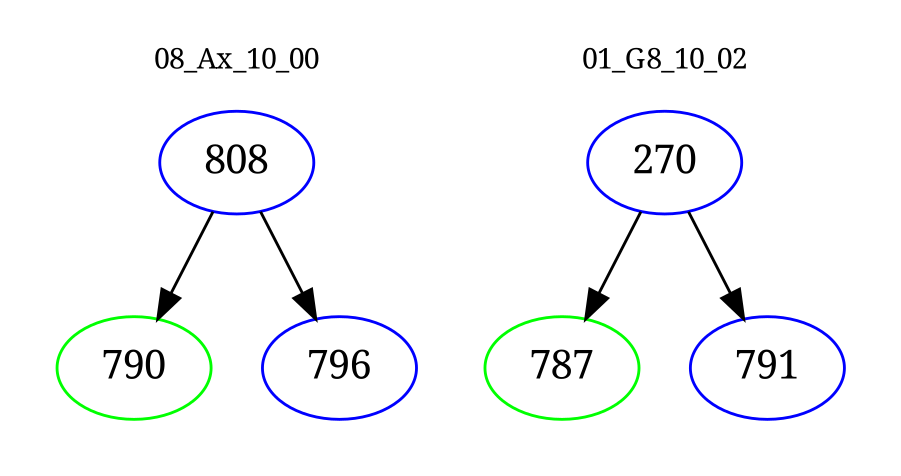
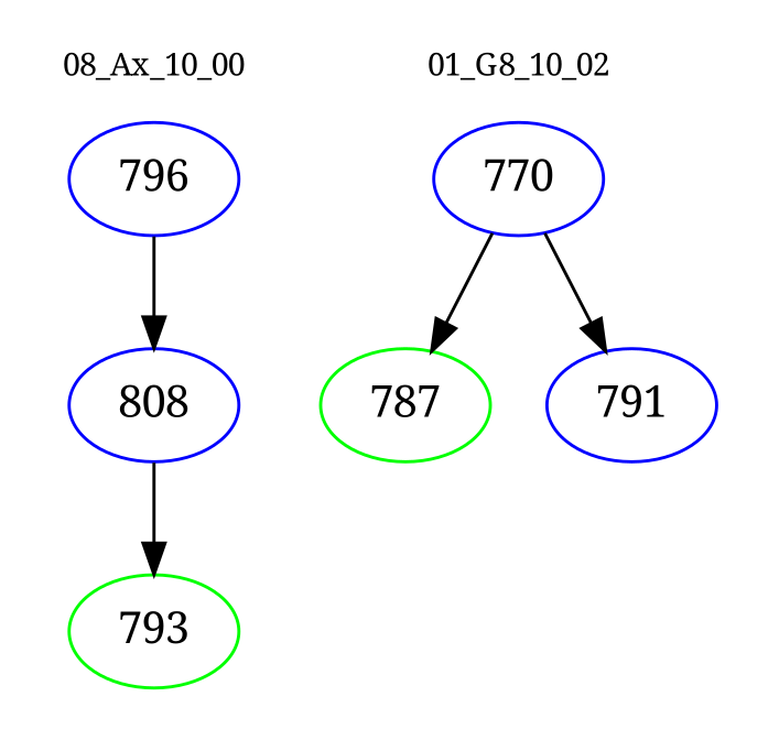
  digraph {
    fontname="Noto Serif"
    node [color=blue fontname="Noto Serif"]
    edge [color=black fontname="Noto Serif"]
    n1 [label=808]
-   n2 [color=green label=790]
+   n2 [color=green label=793]
    n3 [label=796]
-   n4 [label=270]
+   n4 [label=770]
    n5 [color=green label=787]
    n6 [label=791]
    subgraph cluster_1 {
      color=white
      fontsize=10
      label="08_Ax_10_00"
      n1
      n2
      n3
    }
    subgraph cluster_2 {
      color=white
      fontsize=10
      label="01_G8_10_02"
      n4
      n5
      n6
    }
    n1 -> n2
-   n1 -> n3
+   n3 -> n1
    n4 -> n5
    n4 -> n6
  }
